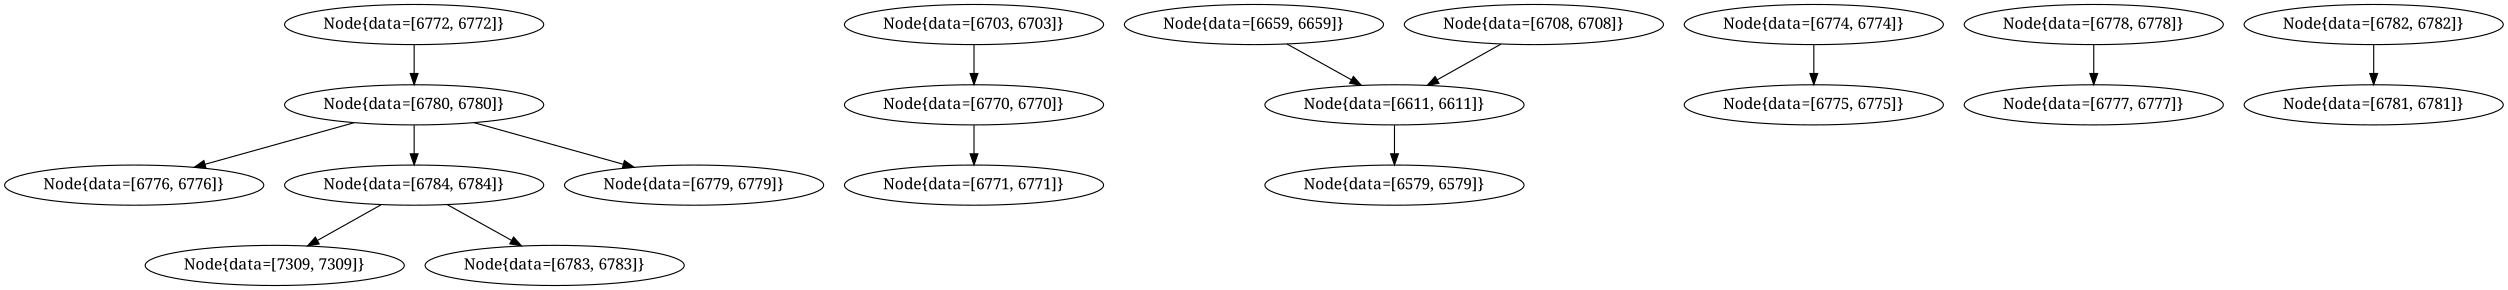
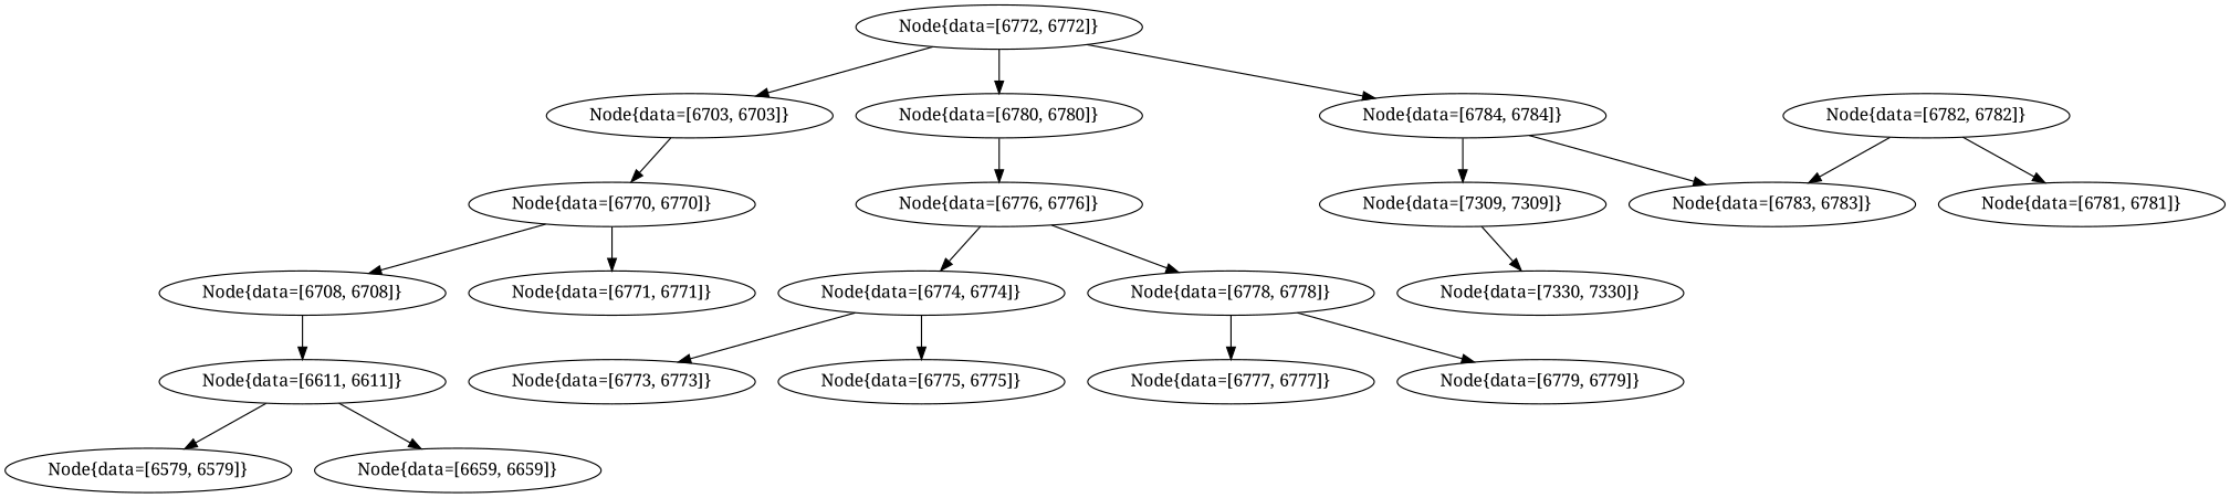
  digraph {
    fontname="Noto Serif"
    node [fontname="Noto Serif"]
    edge [fontname="Noto Serif"]
    n1 [label="Node{data=[6772, 6772]}"]
    n2 [label="Node{data=[6703, 6703]}"]
    n3 [label="Node{data=[6780, 6780]}"]
    n4 [label="Node{data=[6770, 6770]}"]
    n5 [label="Node{data=[6776, 6776]}"]
    n6 [label="Node{data=[6784, 6784]}"]
    n7 [label="Node{data=[6611, 6611]}"]
    n8 [label="Node{data=[6579, 6579]}"]
    n9 [label="Node{data=[6659, 6659]}"]
    n10 [label="Node{data=[6708, 6708]}"]
    n11 [label="Node{data=[6771, 6771]}"]
    n12 [label="Node{data=[6774, 6774]}"]
    n13 [label="Node{data=[6778, 6778]}"]
    n14 [label="Node{data=[7309, 7309]}"]
    n15 [label="Node{data=[6783, 6783]}"]
+   n16 [label="Node{data=[6773, 6773]}"]
    n17 [label="Node{data=[6775, 6775]}"]
    n18 [label="Node{data=[6777, 6777]}"]
    n19 [label="Node{data=[6779, 6779]}"]
    n20 [label="Node{data=[6782, 6782]}"]
    n21 [label="Node{data=[6781, 6781]}"]
+   n22 [label="Node{data=[7330, 7330]}"]
+   n1 -> n2
    n1 -> n3
    n2 -> n4
    n3 -> n5
-   n3 -> n6
+   n1 -> n6
+   n4 -> n10
    n4 -> n11
+   n5 -> n12
+   n5 -> n13
    n6 -> n14
    n6 -> n15
    n7 -> n8
-   n9 -> n7
+   n7 -> n9
    n10 -> n7
+   n12 -> n16
    n12 -> n17
    n13 -> n18
-   n3 -> n19
+   n13 -> n19
+   n14 -> n22
+   n20 -> n15
    n20 -> n21
  }
